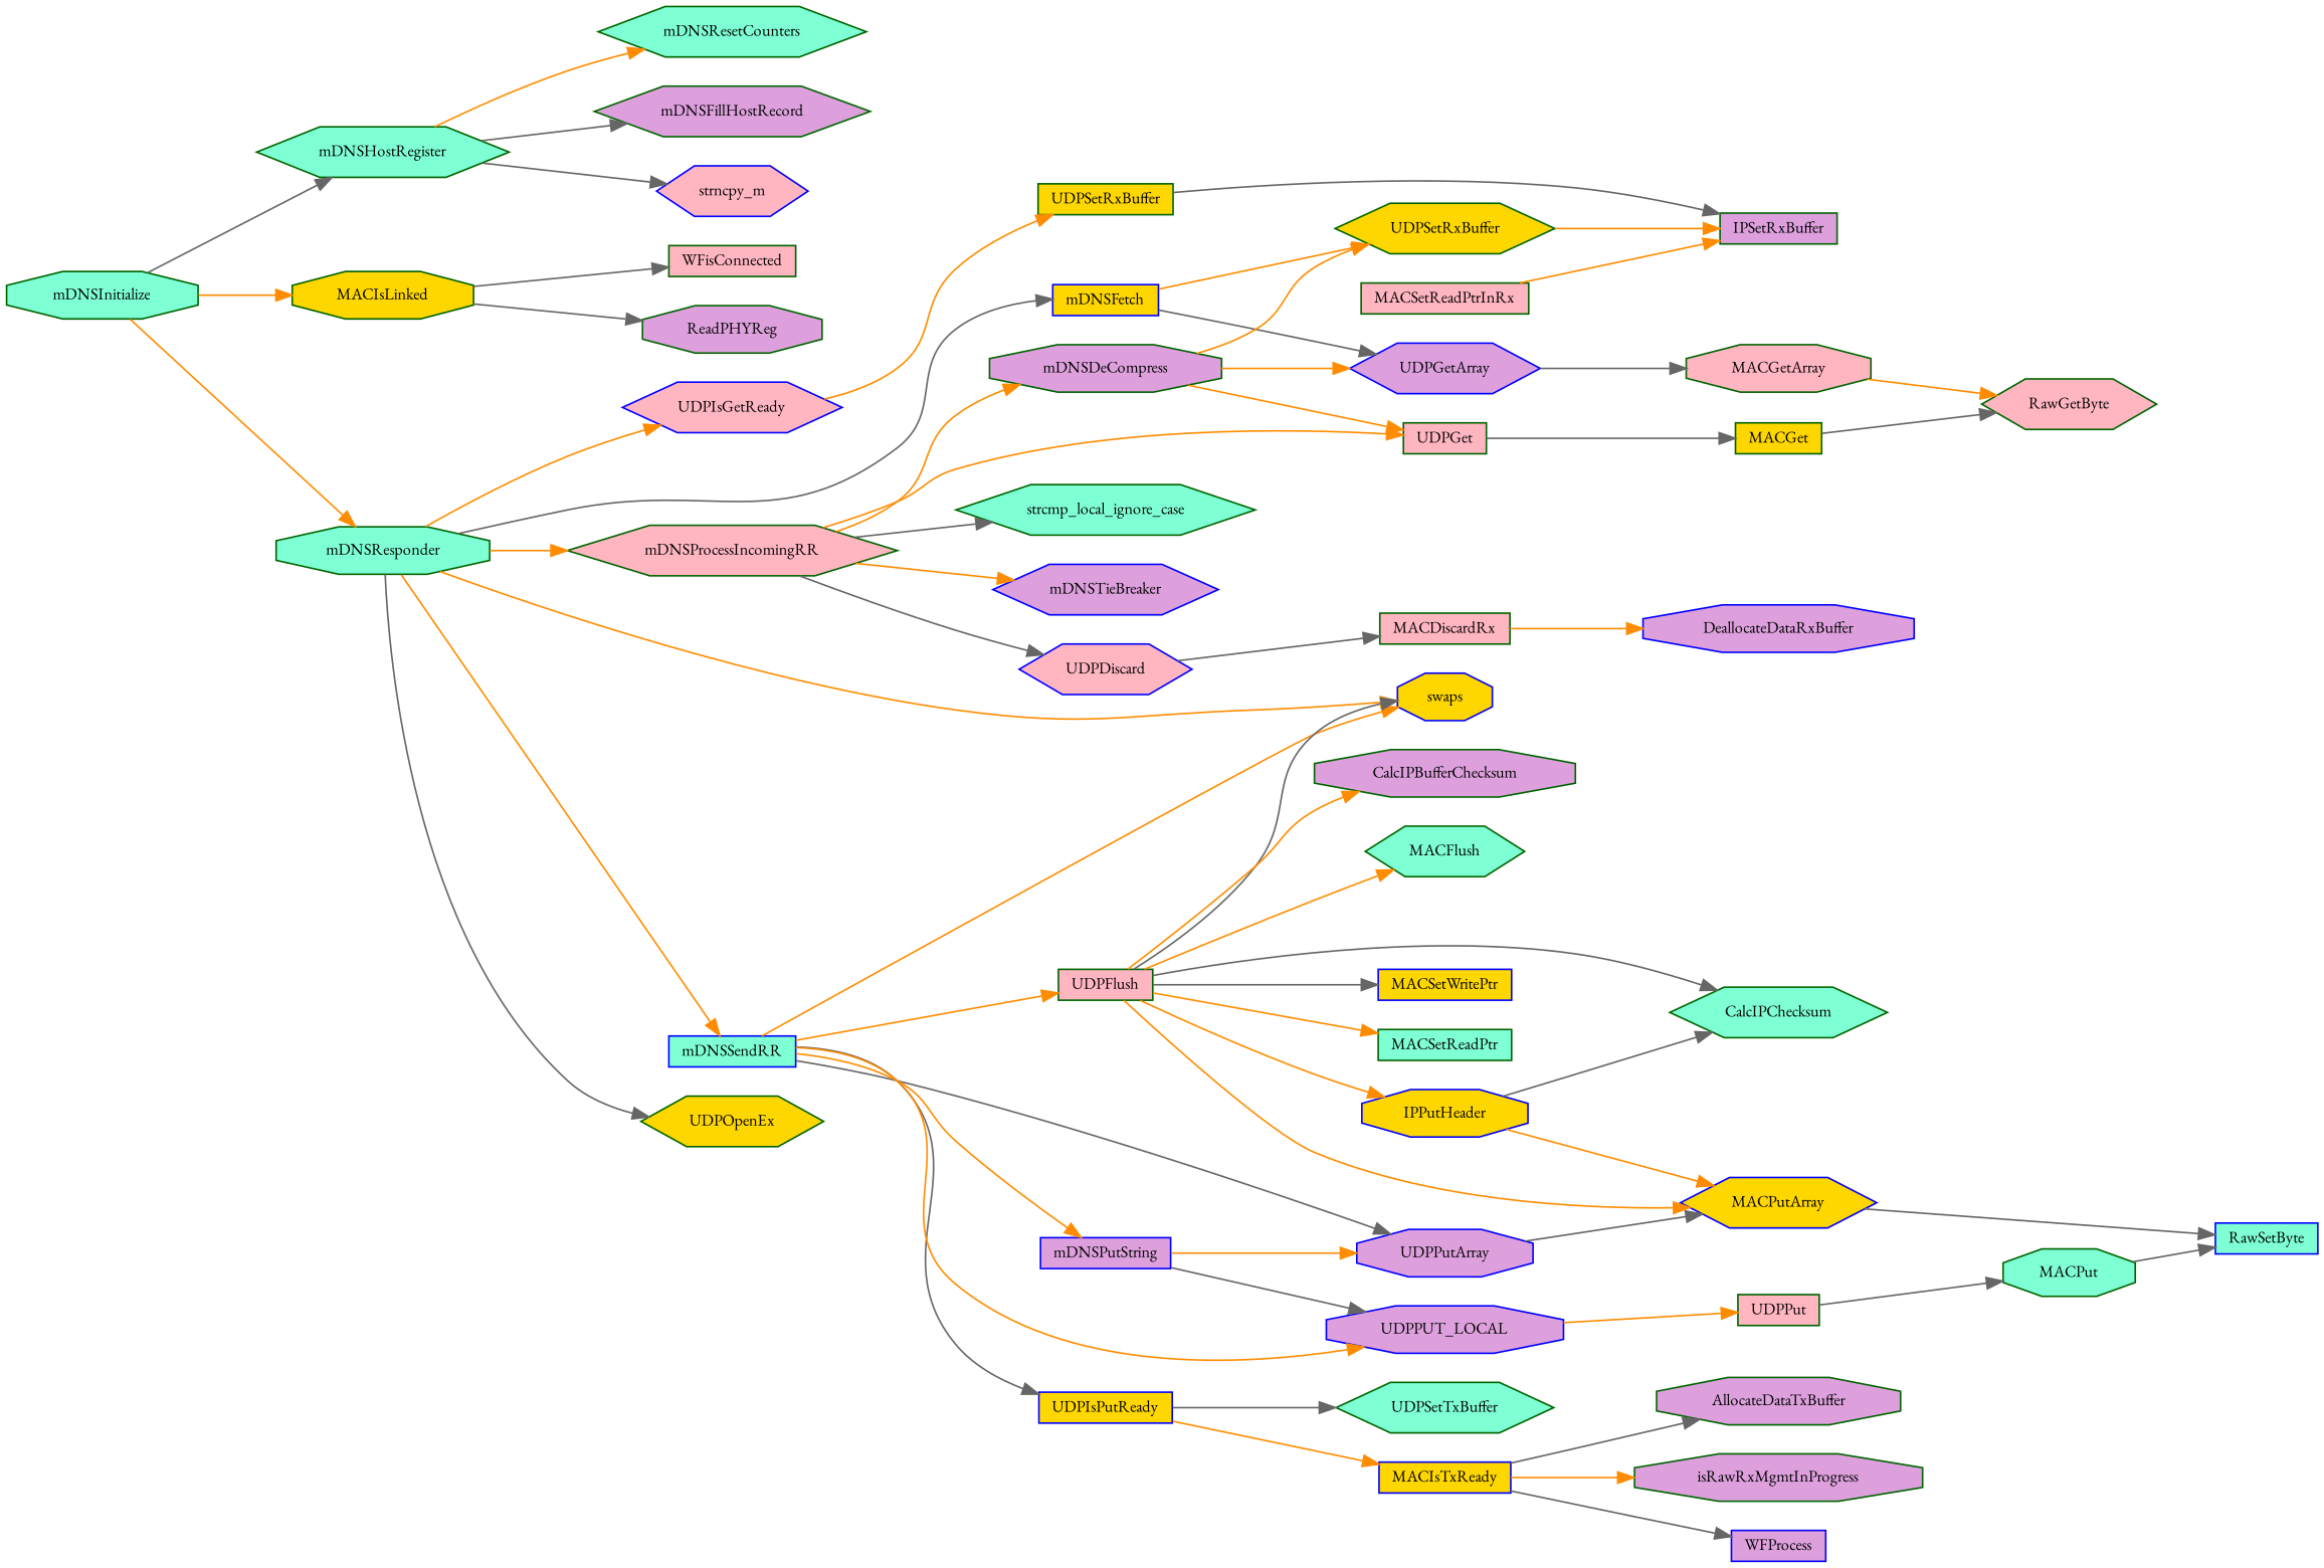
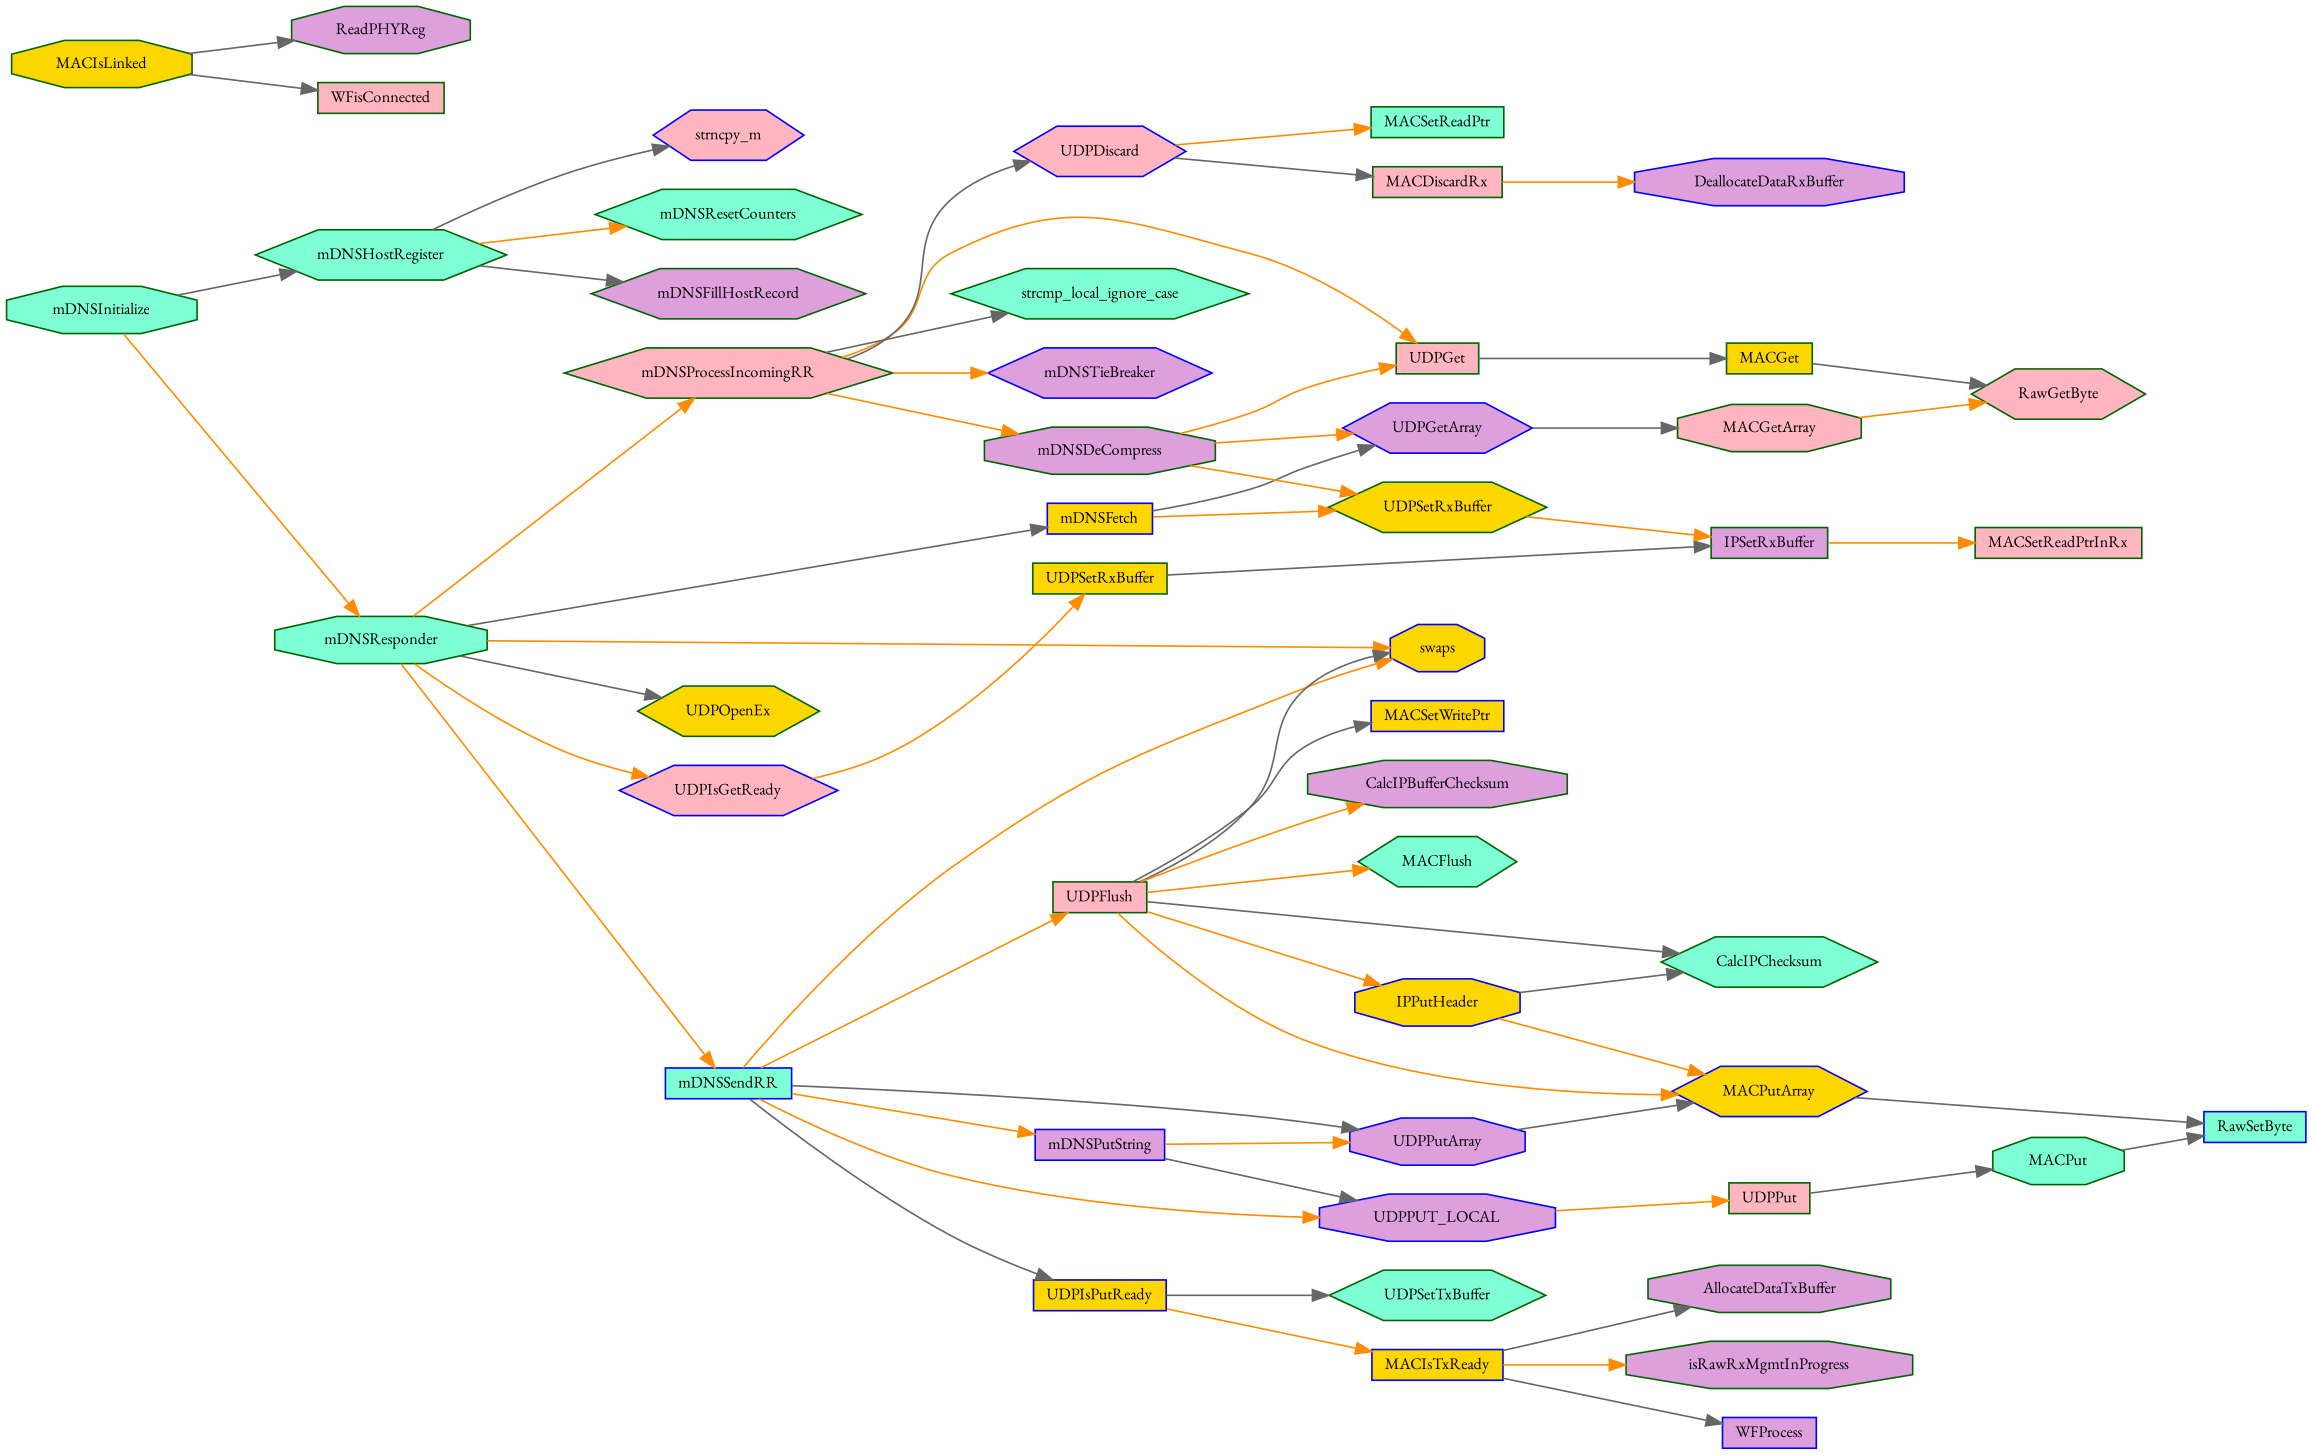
  digraph {
    fontname="EB Garamond"
    rankdir=LR
    node [color=darkgreen fillcolor=plum fontname="EB Garamond" fontsize=10 shape=box style=filled]
    edge [color=darkorange fontname="EB Garamond" fontsize=10 labelfontname=Helvetica labelfontsize=10 style=solid]
    n1 [fillcolor=aquamarine fontcolor=black height=0.2 label=mDNSInitialize shape=octagon width=0.4]
    n2 [fillcolor=aquamarine height=0.2 label=mDNSHostRegister shape=hexagon width=0.4]
    n3 [fillcolor=gold height=0.2 label=MACIsLinked shape=octagon width=0.4]
    n4 [fillcolor=aquamarine height=0.2 label=mDNSResponder shape=octagon width=0.4]
    n5 [color=blue fillcolor=lightpink height=0.2 label=strncpy_m shape=hexagon width=0.4]
    n6 [fillcolor=aquamarine height=0.2 label=mDNSResetCounters shape=hexagon width=0.4]
    n7 [height=0.2 label=mDNSFillHostRecord shape=hexagon width=0.4]
    n8 [height=0.2 label=ReadPHYReg shape=octagon width=0.4]
    n9 [fillcolor=lightpink height=0.2 label=WFisConnected width=0.4]
    n10 [fillcolor=gold height=0.2 label=UDPOpenEx shape=hexagon width=0.4]
    n11 [color=blue fillcolor=lightpink height=0.2 label=UDPIsGetReady shape=hexagon width=0.4]
    n12 [color=blue fillcolor=gold height=0.2 label=mDNSFetch width=0.4]
    n13 [color=blue fillcolor=gold height=0.2 label=swaps shape=octagon width=0.4]
    n14 [fillcolor=lightpink height=0.2 label=mDNSProcessIncomingRR shape=hexagon width=0.4]
    n15 [color=blue fillcolor=aquamarine height=0.2 label=mDNSSendRR width=0.4]
    n16 [fillcolor=gold height=0.2 label=UDPSetRxBuffer width=0.4]
    n17 [fillcolor=gold height=0.2 label=UDPSetRxBuffer shape=hexagon width=0.4]
    n18 [color=blue height=0.2 label=UDPGetArray shape=hexagon width=0.4]
    n19 [height=0.2 label=mDNSDeCompress shape=octagon width=0.4]
    n20 [fillcolor=lightpink height=0.2 label=UDPGet width=0.4]
    n21 [fillcolor=aquamarine height=0.2 label=strcmp_local_ignore_case shape=hexagon width=0.4]
    n22 [color=blue height=0.2 label=mDNSTieBreaker shape=hexagon width=0.4]
    n23 [color=blue fillcolor=lightpink height=0.2 label=UDPDiscard shape=hexagon width=0.4]
    n24 [color=blue fillcolor=gold height=0.2 label=UDPIsPutReady width=0.4]
    n25 [color=blue height=0.2 label=UDPPutArray shape=octagon width=0.4]
    n26 [color=blue height=0.2 label=mDNSPutString width=0.4]
    n27 [color=blue height=0.2 label=UDPPUT_LOCAL shape=octagon width=0.4]
    n28 [fillcolor=lightpink height=0.2 label=UDPFlush width=0.4]
    n29 [height=0.2 label=IPSetRxBuffer width=0.4]
    n30 [fillcolor=lightpink height=0.2 label=MACSetReadPtrInRx width=0.4]
    n31 [fillcolor=lightpink height=0.2 label=MACGetArray shape=octagon width=0.4]
    n32 [fillcolor=lightpink height=0.2 label=RawGetByte shape=hexagon width=0.4]
    n33 [fillcolor=gold height=0.2 label=MACGet width=0.4]
    n34 [fillcolor=lightpink height=0.2 label=MACDiscardRx width=0.4]
    n35 [color=blue height=0.2 label=DeallocateDataRxBuffer shape=octagon width=0.4]
    n36 [color=blue fillcolor=gold height=0.2 label=MACIsTxReady width=0.4]
    n37 [fillcolor=aquamarine height=0.2 label=UDPSetTxBuffer shape=hexagon width=0.4]
    n38 [color=blue fillcolor=gold height=0.2 label=MACPutArray shape=hexagon width=0.4]
    n39 [fillcolor=lightpink height=0.2 label=UDPPut width=0.4]
    n40 [fillcolor=aquamarine height=0.2 label=CalcIPChecksum shape=hexagon width=0.4]
    n41 [color=blue fillcolor=gold height=0.2 label=MACSetWritePtr width=0.4]
    n42 [color=blue fillcolor=gold height=0.2 label=IPPutHeader shape=octagon width=0.4]
    n43 [fillcolor=aquamarine height=0.2 label=MACSetReadPtr width=0.4]
    n44 [height=0.2 label=CalcIPBufferChecksum shape=octagon width=0.4]
    n45 [fillcolor=aquamarine height=0.2 label=MACFlush shape=hexagon width=0.4]
    n46 [height=0.2 label=isRawRxMgmtInProgress shape=octagon width=0.4]
    n47 [color=blue height=0.2 label=WFProcess width=0.4]
    n48 [height=0.2 label=AllocateDataTxBuffer shape=octagon width=0.4]
    n49 [color=blue fillcolor=aquamarine height=0.2 label=RawSetByte width=0.4]
    n50 [fillcolor=aquamarine height=0.2 label=MACPut shape=octagon width=0.4]
    n1 -> n2 [color=gray40]
-   n1 -> n3
    n1 -> n4
    n2 -> n5 [color=gray40]
    n2 -> n6
    n2 -> n7 [color=gray40]
    n3 -> n8 [color=gray40]
    n3 -> n9 [color=gray40]
    n4 -> n10 [color=gray40]
    n4 -> n11
    n4 -> n12 [color=gray40]
    n4 -> n13
    n4 -> n14
    n4 -> n15
    n11 -> n16
    n12 -> n17
    n12 -> n18 [color=gray40]
    n14 -> n19
    n14 -> n20
    n14 -> n21 [color=gray40]
    n14 -> n22
    n14 -> n23 [color=gray40]
    n15 -> n13
    n15 -> n24 [color=gray40]
    n15 -> n25 [color=gray40]
    n15 -> n26
    n15 -> n27
    n15 -> n28
    n16 -> n29 [color=gray40]
    n17 -> n29
    n18 -> n31 [color=gray40]
    n19 -> n17
    n19 -> n18
    n19 -> n20
    n20 -> n33 [color=gray40]
    n23 -> n34 [color=gray40]
    n24 -> n36
    n24 -> n37 [color=gray40]
    n25 -> n38 [color=gray40]
    n26 -> n25
    n26 -> n27 [color=gray40]
    n27 -> n39
    n28 -> n13 [color=gray40]
    n28 -> n38
    n28 -> n40 [color=gray40]
    n28 -> n41 [color=gray40]
    n28 -> n42
-   n28 -> n43
+   n23 -> n43
    n28 -> n44
    n28 -> n45
-   n30 -> n29
+   n29 -> n30
    n31 -> n32
    n33 -> n32 [color=gray40]
    n34 -> n35
    n36 -> n46
    n36 -> n47 [color=gray40]
    n36 -> n48 [color=gray40]
    n38 -> n49 [color=gray40]
    n39 -> n50 [color=gray40]
    n42 -> n38
    n42 -> n40 [color=gray40]
    n50 -> n49 [color=gray40]
  }
